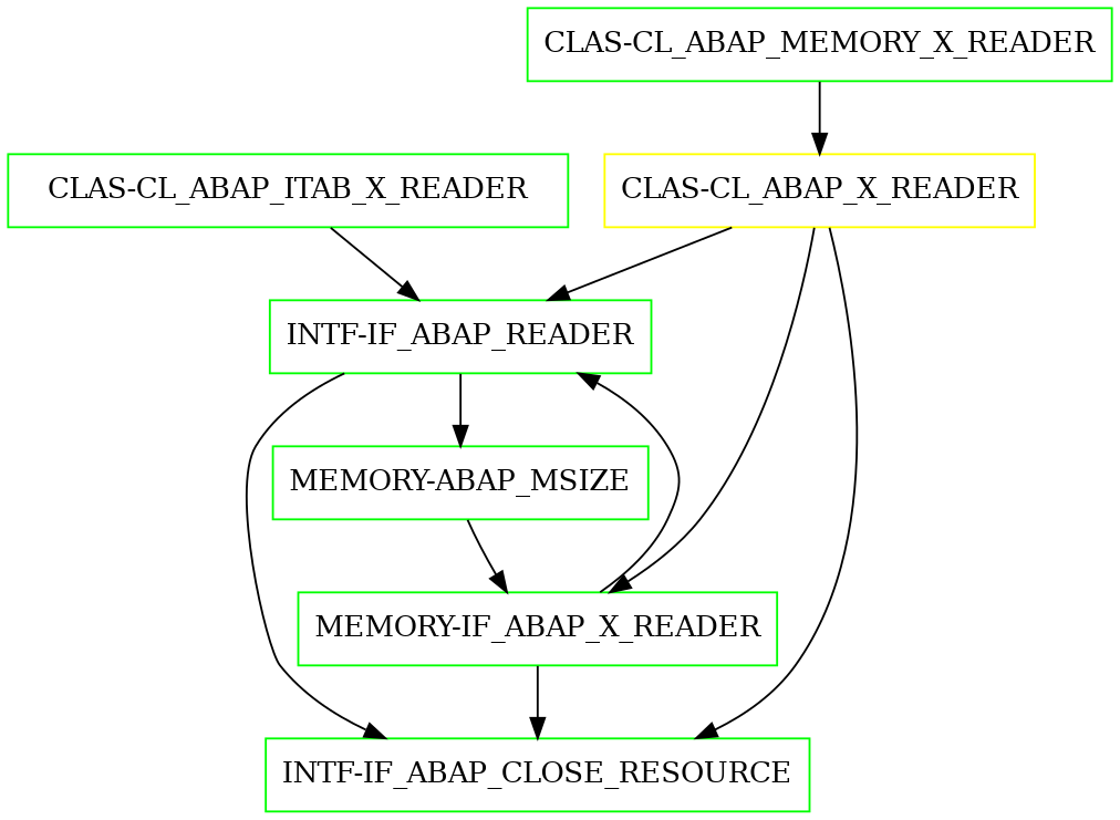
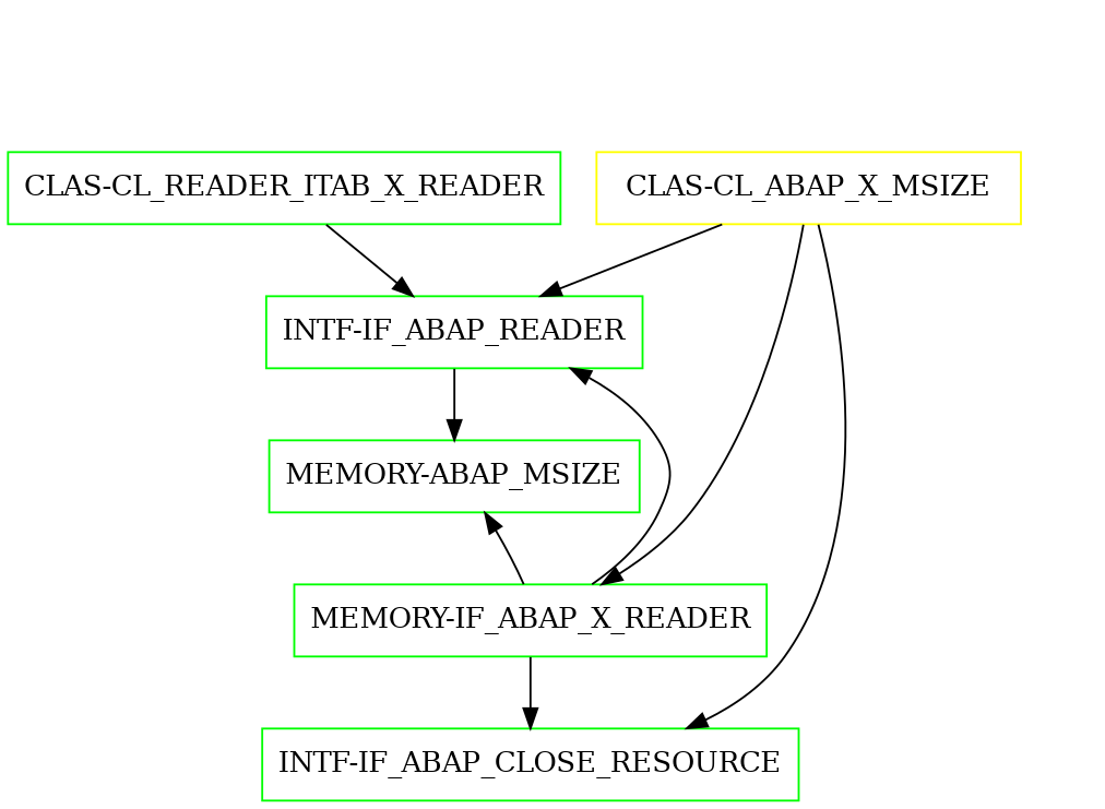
  digraph {
    fontname="DejaVu Serif"
    node [color=green fontname="DejaVu Serif" shape=box]
    edge [fontname="DejaVu Serif"]
-   "CLAS-CL_ABAP_ITAB_X_READER"
+   "CLAS-CL_ABAP_ITAB_X_READER" [label="CLAS-CL_READER_ITAB_X_READER"]
    "INTF-IF_ABAP_READER"
-   "CLAS-CL_ABAP_X_READER" [color=yellow]
-   "CLAS-CL_ABAP_MEMORY_X_READER"
+   "CLAS-CL_ABAP_X_READER" [color=yellow label="CLAS-CL_ABAP_X_MSIZE"]
    n5 [label="MEMORY-IF_ABAP_X_READER"]
    "INTF-IF_ABAP_CLOSE_RESOURCE"
    n7 [label="MEMORY-ABAP_MSIZE"]
    "CLAS-CL_ABAP_ITAB_X_READER" -> "INTF-IF_ABAP_READER"
-   "INTF-IF_ABAP_READER" -> "INTF-IF_ABAP_CLOSE_RESOURCE"
    "INTF-IF_ABAP_READER" -> n7
    "CLAS-CL_ABAP_X_READER" -> "INTF-IF_ABAP_READER"
    "CLAS-CL_ABAP_X_READER" -> n5
    "CLAS-CL_ABAP_X_READER" -> "INTF-IF_ABAP_CLOSE_RESOURCE"
-   "CLAS-CL_ABAP_MEMORY_X_READER" -> "CLAS-CL_ABAP_X_READER"
    n5 -> "INTF-IF_ABAP_READER"
    n5 -> "INTF-IF_ABAP_CLOSE_RESOURCE"
-   n7 -> n5
+   n5 -> n7
  }
